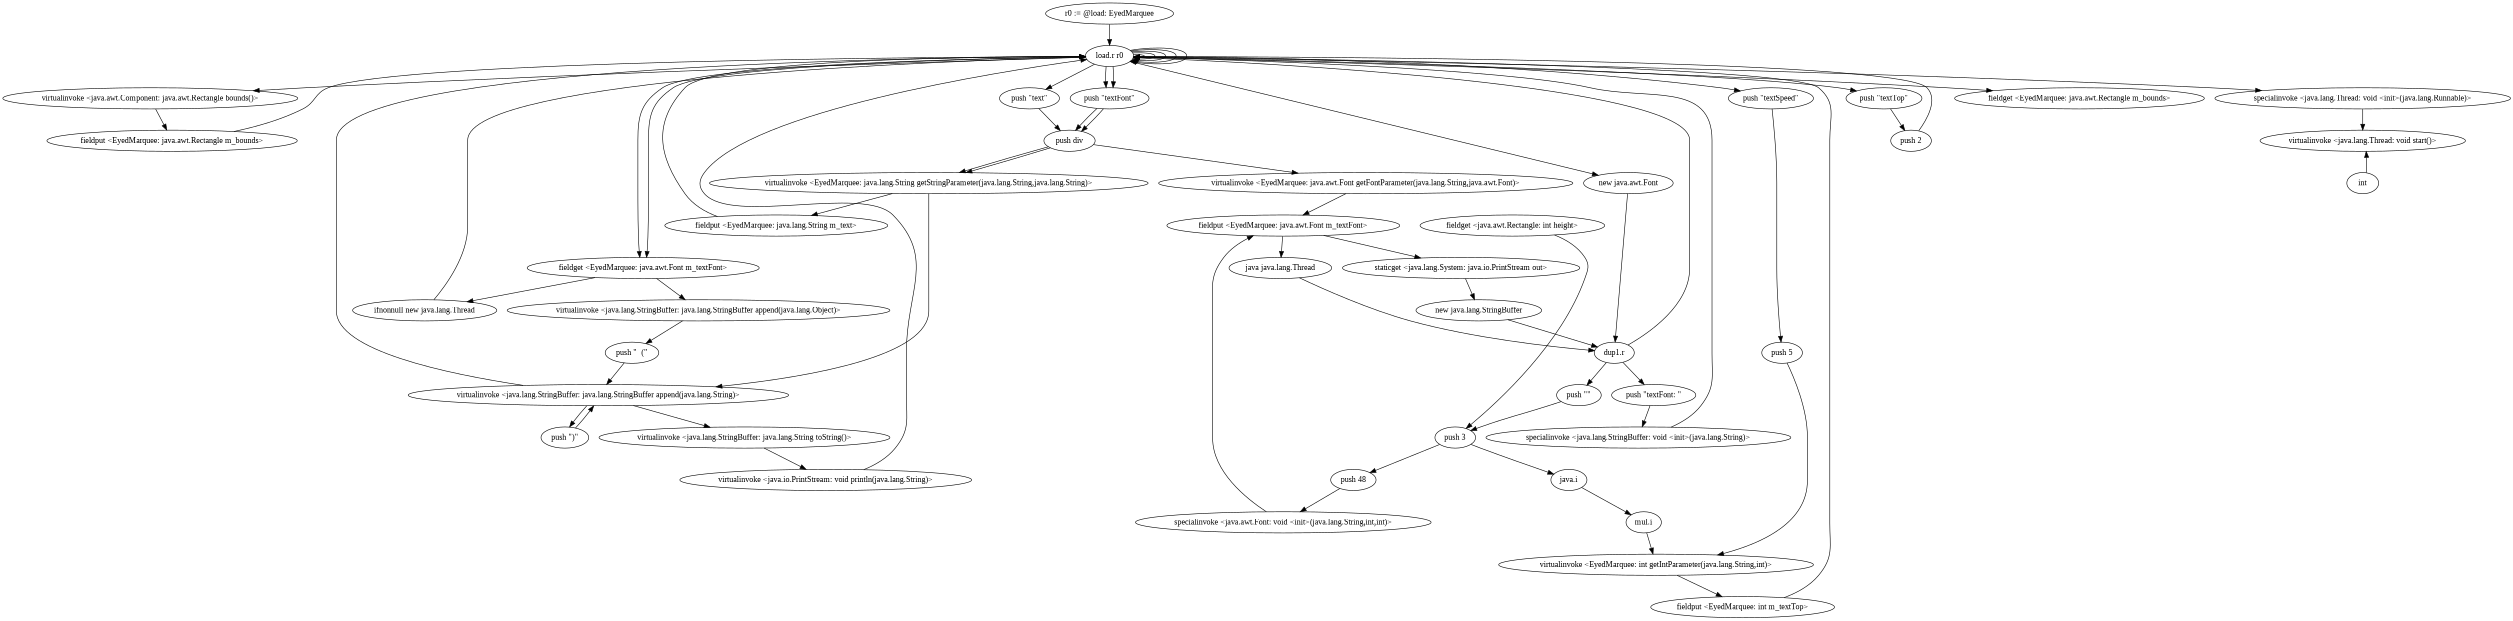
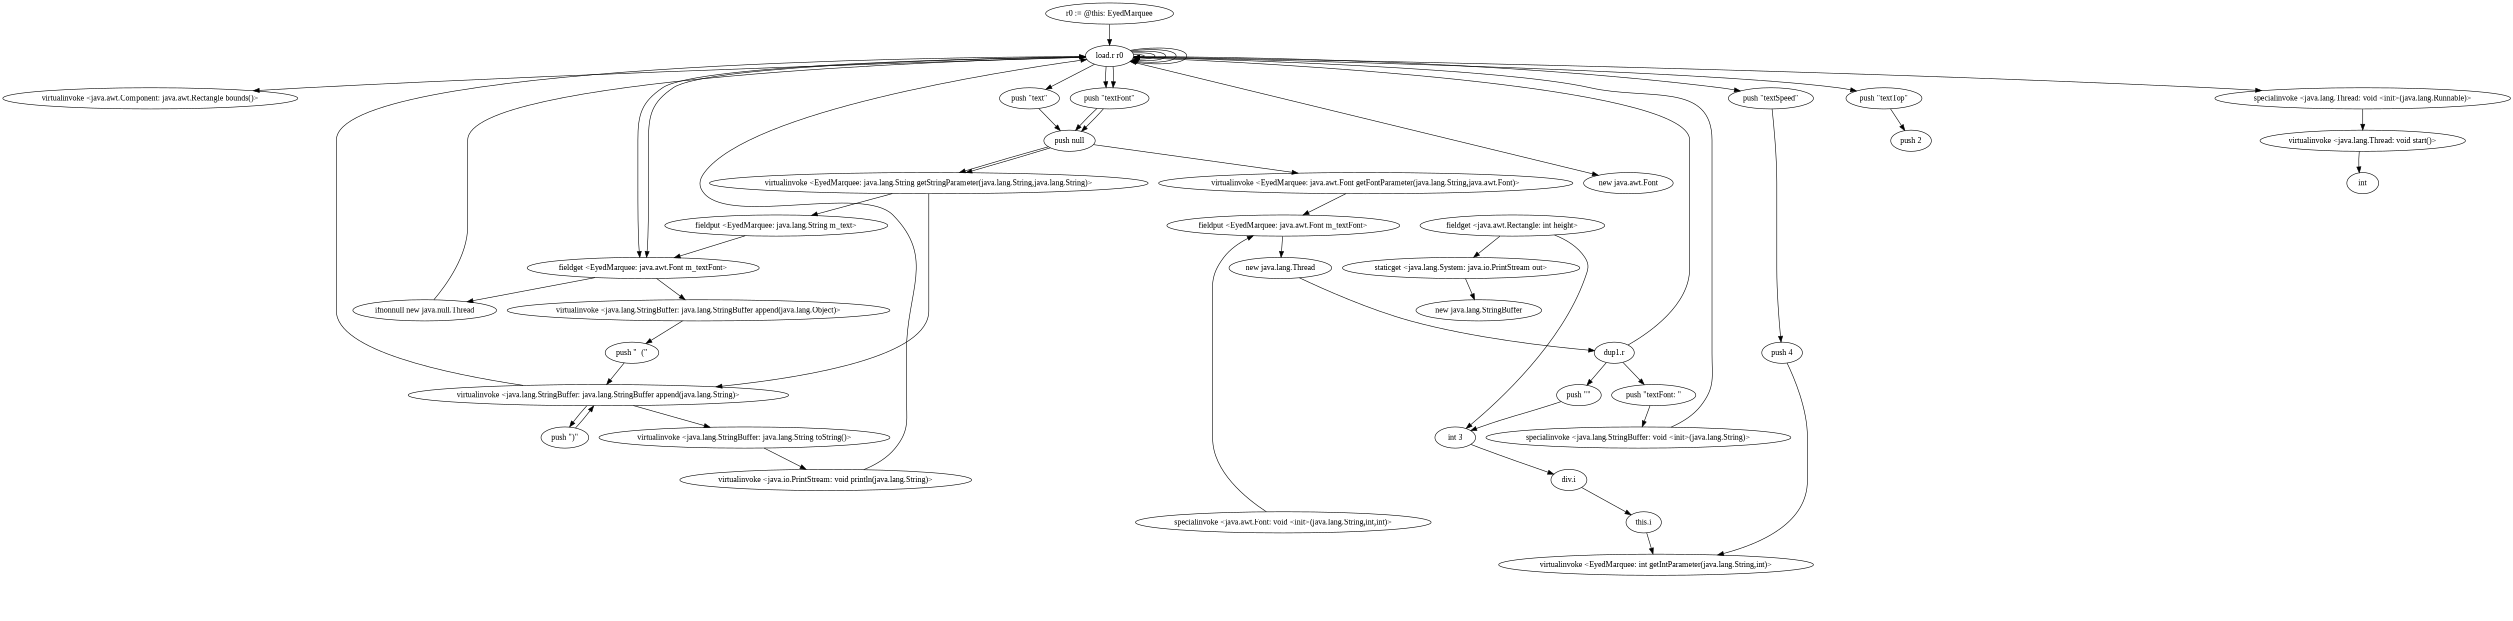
  digraph {
    fontname="Liberation Serif"
    node [fontname="Liberation Serif"]
    edge [fontname="Liberation Serif"]
-   "r0 := @this: EyedMarquee" [label="r0 := @load: EyedMarquee"]
+   "r0 := @this: EyedMarquee"
    "load.r r0"
    "virtualinvoke <java.awt.Component: java.awt.Rectangle bounds()>"
    "push \"text\""
    "push \"textSpeed\""
    "push \"textTop\""
-   "fieldget <EyedMarquee: java.awt.Rectangle m_bounds>"
    "push \"textFont\""
    "fieldget <EyedMarquee: java.awt.Font m_textFont>"
    "new java.awt.Font"
    "specialinvoke <java.lang.Thread: void <init>(java.lang.Runnable)>"
-   "fieldput <EyedMarquee: java.awt.Rectangle m_bounds>"
-   "push null" [label="push div"]
-   "push 4" [label="push 5"]
+   "push null"
+   "push 4"
    "push 2"
    "virtualinvoke <java.lang.StringBuffer: java.lang.StringBuffer append(java.lang.Object)>"
-   "ifnonnull new java.lang.Thread"
+   "ifnonnull new java.lang.Thread" [label="ifnonnull new java.null.Thread"]
    "dup1.r"
    "virtualinvoke <java.lang.Thread: void start()>"
    "virtualinvoke <EyedMarquee: java.lang.String getStringParameter(java.lang.String,java.lang.String)>"
    "virtualinvoke <EyedMarquee: java.awt.Font getFontParameter(java.lang.String,java.awt.Font)>"
    "fieldput <EyedMarquee: java.lang.String m_text>"
    "virtualinvoke <java.lang.StringBuffer: java.lang.StringBuffer append(java.lang.String)>"
    "fieldput <EyedMarquee: java.awt.Font m_textFont>"
    "push \")\""
    "virtualinvoke <java.lang.StringBuffer: java.lang.String toString()>"
    "virtualinvoke <EyedMarquee: int getIntParameter(java.lang.String,int)>"
-   "fieldput <EyedMarquee: int m_textTop>"
    "fieldget <java.awt.Rectangle: int height>"
-   "push 3"
-   "div.i" [label="java.i"]
-   "push 48"
-   "mul.i"
+   "push 3" [label="int 3"]
+   "div.i"
+   "mul.i" [label="this.i"]
    "specialinvoke <java.awt.Font: void <init>(java.lang.String,int,int)>"
    "staticget <java.lang.System: java.io.PrintStream out>"
-   "new java.lang.Thread" [label="java java.lang.Thread"]
+   "new java.lang.Thread"
    "new java.lang.StringBuffer"
    "push \"textFont: \""
    "push \"\""
    "specialinvoke <java.lang.StringBuffer: void <init>(java.lang.String)>"
    "push \"  (\""
    "virtualinvoke <java.io.PrintStream: void println(java.lang.String)>"
    n43 [label=int]
    "r0 := @this: EyedMarquee" -> "load.r r0"
    "load.r r0" -> "load.r r0"
    "load.r r0" -> "load.r r0"
    "load.r r0" -> "load.r r0"
    "load.r r0" -> "load.r r0"
    "load.r r0" -> "load.r r0"
    "load.r r0" -> "virtualinvoke <java.awt.Component: java.awt.Rectangle bounds()>"
    "load.r r0" -> "push \"text\""
    "load.r r0" -> "push \"textSpeed\""
    "load.r r0" -> "push \"textTop\""
-   "load.r r0" -> "fieldget <EyedMarquee: java.awt.Rectangle m_bounds>"
    "load.r r0" -> "push \"textFont\""
    "load.r r0" -> "push \"textFont\""
    "load.r r0" -> "fieldget <EyedMarquee: java.awt.Font m_textFont>"
    "load.r r0" -> "fieldget <EyedMarquee: java.awt.Font m_textFont>"
    "load.r r0" -> "new java.awt.Font"
    "load.r r0" -> "specialinvoke <java.lang.Thread: void <init>(java.lang.Runnable)>"
-   "virtualinvoke <java.awt.Component: java.awt.Rectangle bounds()>" -> "fieldput <EyedMarquee: java.awt.Rectangle m_bounds>"
    "push \"text\"" -> "push null"
    "push \"textSpeed\"" -> "push 4"
    "push \"textTop\"" -> "push 2"
    "push \"textFont\"" -> "push null"
    "push \"textFont\"" -> "push null"
    "fieldget <EyedMarquee: java.awt.Font m_textFont>" -> "virtualinvoke <java.lang.StringBuffer: java.lang.StringBuffer append(java.lang.Object)>"
    "fieldget <EyedMarquee: java.awt.Font m_textFont>" -> "ifnonnull new java.lang.Thread"
-   "new java.awt.Font" -> "dup1.r"
    "specialinvoke <java.lang.Thread: void <init>(java.lang.Runnable)>" -> "virtualinvoke <java.lang.Thread: void start()>"
-   "fieldput <EyedMarquee: java.awt.Rectangle m_bounds>" -> "load.r r0"
    "push null" -> "virtualinvoke <EyedMarquee: java.lang.String getStringParameter(java.lang.String,java.lang.String)>"
    "push null" -> "virtualinvoke <EyedMarquee: java.lang.String getStringParameter(java.lang.String,java.lang.String)>"
    "push null" -> "virtualinvoke <EyedMarquee: java.awt.Font getFontParameter(java.lang.String,java.awt.Font)>"
    "push 4" -> "virtualinvoke <EyedMarquee: int getIntParameter(java.lang.String,int)>"
-   "push 2" -> "load.r r0"
    "virtualinvoke <java.lang.StringBuffer: java.lang.StringBuffer append(java.lang.Object)>" -> "push \"  (\""
    "ifnonnull new java.lang.Thread" -> "load.r r0"
    "dup1.r" -> "load.r r0"
    "dup1.r" -> "push \"textFont: \""
    "dup1.r" -> "push \"\""
-   n43 -> "virtualinvoke <java.lang.Thread: void start()>"
+   "virtualinvoke <java.lang.Thread: void start()>" -> n43
    "virtualinvoke <EyedMarquee: java.lang.String getStringParameter(java.lang.String,java.lang.String)>" -> "fieldput <EyedMarquee: java.lang.String m_text>"
    "virtualinvoke <EyedMarquee: java.lang.String getStringParameter(java.lang.String,java.lang.String)>" -> "virtualinvoke <java.lang.StringBuffer: java.lang.StringBuffer append(java.lang.String)>"
    "virtualinvoke <EyedMarquee: java.awt.Font getFontParameter(java.lang.String,java.awt.Font)>" -> "fieldput <EyedMarquee: java.awt.Font m_textFont>"
-   "fieldput <EyedMarquee: java.lang.String m_text>" -> "load.r r0"
+   "fieldput <EyedMarquee: java.lang.String m_text>" -> "fieldget <EyedMarquee: java.awt.Font m_textFont>"
    "virtualinvoke <java.lang.StringBuffer: java.lang.StringBuffer append(java.lang.String)>" -> "load.r r0"
    "virtualinvoke <java.lang.StringBuffer: java.lang.StringBuffer append(java.lang.String)>" -> "push \")\""
    "virtualinvoke <java.lang.StringBuffer: java.lang.StringBuffer append(java.lang.String)>" -> "virtualinvoke <java.lang.StringBuffer: java.lang.String toString()>"
-   "fieldput <EyedMarquee: java.awt.Font m_textFont>" -> "staticget <java.lang.System: java.io.PrintStream out>"
+   "fieldget <java.awt.Rectangle: int height>" -> "staticget <java.lang.System: java.io.PrintStream out>"
    "fieldput <EyedMarquee: java.awt.Font m_textFont>" -> "new java.lang.Thread"
    "push \")\"" -> "virtualinvoke <java.lang.StringBuffer: java.lang.StringBuffer append(java.lang.String)>"
    "virtualinvoke <java.lang.StringBuffer: java.lang.String toString()>" -> "virtualinvoke <java.io.PrintStream: void println(java.lang.String)>"
-   "virtualinvoke <EyedMarquee: int getIntParameter(java.lang.String,int)>" -> "fieldput <EyedMarquee: int m_textTop>"
-   "fieldput <EyedMarquee: int m_textTop>" -> "load.r r0"
    "fieldget <java.awt.Rectangle: int height>" -> "push 3"
    "push 3" -> "div.i"
-   "push 3" -> "push 48"
    "div.i" -> "mul.i"
-   "push 48" -> "specialinvoke <java.awt.Font: void <init>(java.lang.String,int,int)>"
    "mul.i" -> "virtualinvoke <EyedMarquee: int getIntParameter(java.lang.String,int)>"
    "specialinvoke <java.awt.Font: void <init>(java.lang.String,int,int)>" -> "fieldput <EyedMarquee: java.awt.Font m_textFont>"
    "staticget <java.lang.System: java.io.PrintStream out>" -> "new java.lang.StringBuffer"
    "new java.lang.Thread" -> "dup1.r"
-   "new java.lang.StringBuffer" -> "dup1.r"
    "push \"textFont: \"" -> "specialinvoke <java.lang.StringBuffer: void <init>(java.lang.String)>"
    "push \"\"" -> "push 3"
    "specialinvoke <java.lang.StringBuffer: void <init>(java.lang.String)>" -> "load.r r0"
    "push \"  (\"" -> "virtualinvoke <java.lang.StringBuffer: java.lang.StringBuffer append(java.lang.String)>"
    "virtualinvoke <java.io.PrintStream: void println(java.lang.String)>" -> "load.r r0"
  }
